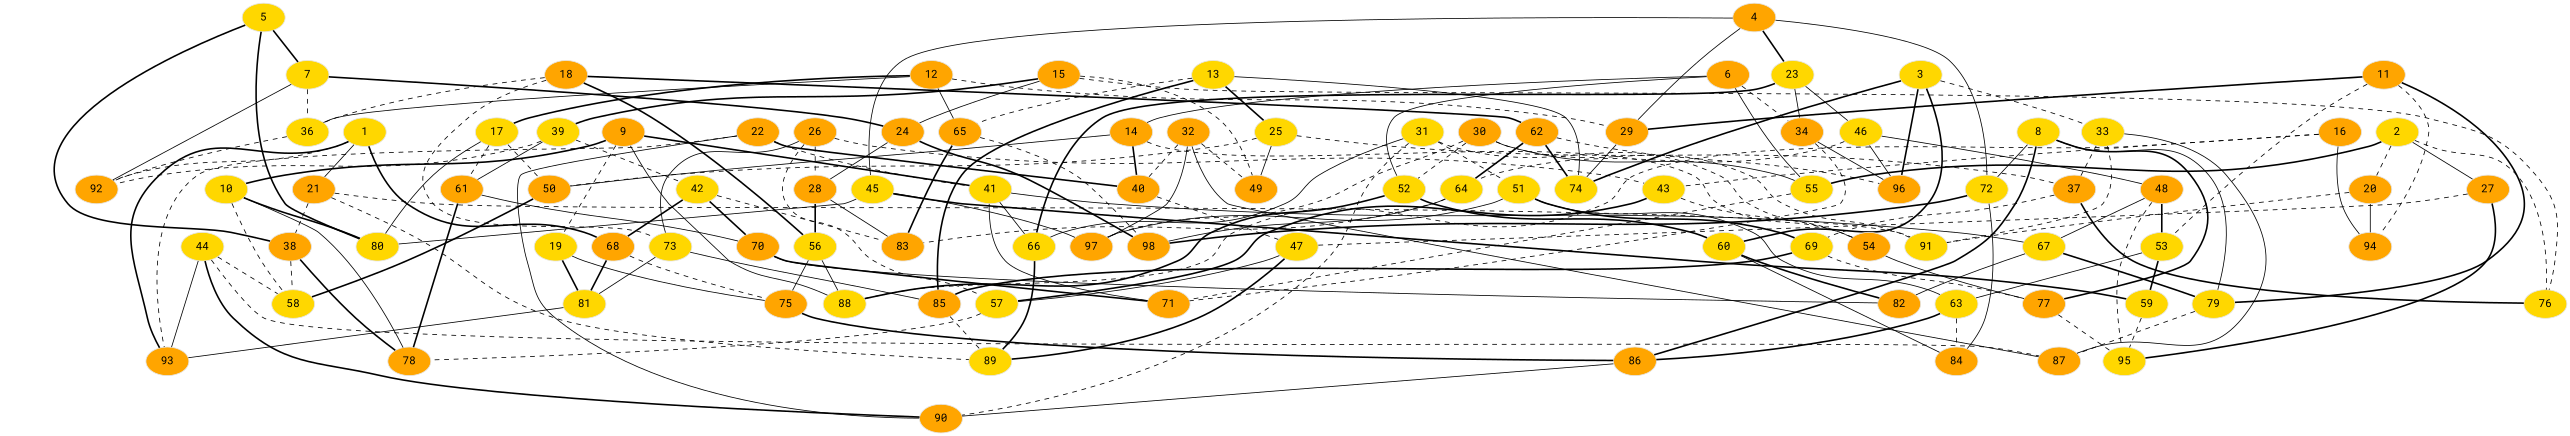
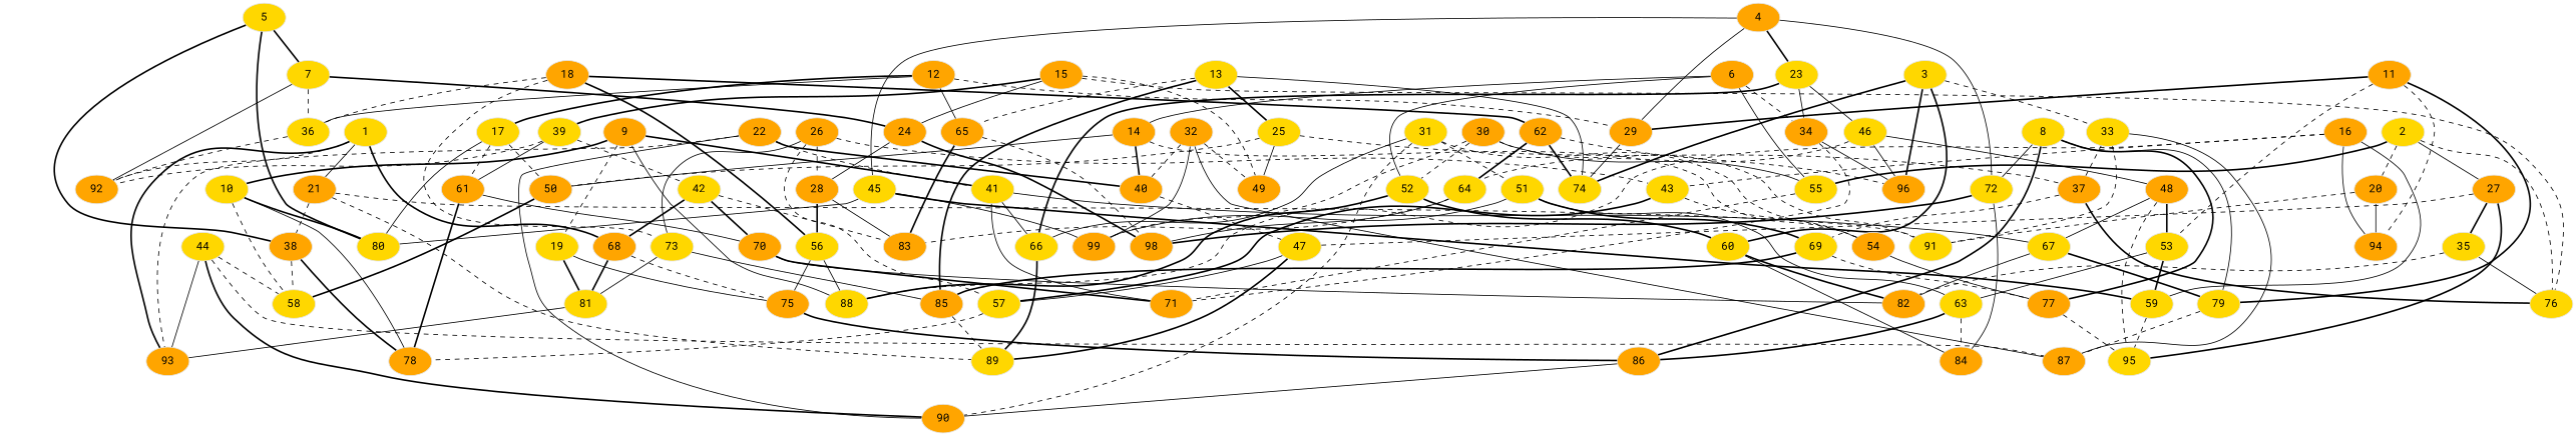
  graph {
    fontname="Roboto Mono"
    node [color=gray90 fillcolor=orange fontname="Roboto Mono" style=filled]
    edge [fontname="Roboto Mono" style=dashed]
    21
    1 [fillcolor=gold]
    68
    92
    93
    38
    91 [fillcolor=gold]
    89 [fillcolor=gold]
    75
    81 [fillcolor=gold]
    20
    2 [fillcolor=gold]
    27
    55 [fillcolor=gold]
    76 [fillcolor=gold]
    94
+   35 [fillcolor=gold]
    47 [fillcolor=gold]
    95 [fillcolor=gold]
    71
    3 [fillcolor=gold]
    33 [fillcolor=gold]
    60 [fillcolor=gold]
    74 [fillcolor=gold]
    96
    37
    87
    82
    84
    4
    23 [fillcolor=gold]
    29
    45 [fillcolor=gold]
    72 [fillcolor=gold]
    34
    46 [fillcolor=gold]
    66 [fillcolor=gold]
    80 [fillcolor=gold]
    59 [fillcolor=gold]
-   97
+   97 [label=99]
    98
    5 [fillcolor=gold]
    7 [fillcolor=gold]
    24
    36 [fillcolor=gold]
    58 [fillcolor=gold]
    78
    6
    14
    52 [fillcolor=gold]
    40
    50
    54
    88 [fillcolor=gold]
    28
    8 [fillcolor=gold]
    77
    79 [fillcolor=gold]
    86
    90
    9
    10 [fillcolor=gold]
    19 [fillcolor=gold]
    41 [fillcolor=gold]
    49
    11
    53 [fillcolor=gold]
    63 [fillcolor=gold]
    12
    17 [fillcolor=gold]
    65
    61
    83
    13 [fillcolor=gold]
    25 [fillcolor=gold]
    85
    15
    39 [fillcolor=gold]
    42 [fillcolor=gold]
    16
    43 [fillcolor=gold]
    57 [fillcolor=gold]
    70
    18
    56 [fillcolor=gold]
    62
    73 [fillcolor=gold]
    64 [fillcolor=gold]
    22
    67 [fillcolor=gold]
    48
    69 [fillcolor=gold]
    26
    30
    31 [fillcolor=gold]
    51 [fillcolor=gold]
    32
    44 [fillcolor=gold]
    21 -- 38
    21 -- 91
    21 -- 89
    1 -- 21 [style=solid]
    1 -- 68 [style=bold]
    1 -- 92
    1 -- 93 [style=bold]
    68 -- 75
    68 -- 81 [style=bold]
    38 -- 58
    38 -- 78 [style=bold]
    75 -- 86 [style=bold]
    81 -- 93 [style=solid]
    20 -- 91
    20 -- 94 [style=solid]
    2 -- 20
    2 -- 27 [style=solid]
    2 -- 55 [style=bold]
    2 -- 76
+   27 -- 35 [style=bold]
    27 -- 47
    27 -- 95 [style=bold]
    55 -- 71
+   35 -- 76 [style=solid]
+   35 -- 82
    47 -- 89 [style=bold]
    47 -- 57 [style=solid]
    3 -- 33
    3 -- 60 [style=bold]
    3 -- 74 [style=bold]
    3 -- 96 [style=bold]
    33 -- 91
    33 -- 37
    33 -- 87 [style=solid]
    60 -- 82 [style=bold]
    60 -- 84 [style=solid]
    37 -- 76 [style=bold]
    37 -- 69
    4 -- 23 [style=bold]
    4 -- 29 [style=solid]
    4 -- 45 [style=solid]
    4 -- 72 [style=solid]
    23 -- 34 [style=solid]
    23 -- 46 [style=solid]
    23 -- 66 [style=bold]
    29 -- 74 [style=solid]
    45 -- 80 [style=solid]
    45 -- 59 [style=bold]
    45 -- 97 [style=solid]
    72 -- 84 [style=solid]
    72 -- 98 [style=bold]
    34 -- 71
    34 -- 96 [style=solid]
    46 -- 96 [style=solid]
    46 -- 64
    46 -- 48 [style=solid]
    66 -- 89 [style=bold]
    59 -- 95
    5 -- 38 [style=bold]
    5 -- 80 [style=bold]
    5 -- 7 [style=bold]
    7 -- 92 [style=solid]
    7 -- 24 [style=bold]
    7 -- 36
    24 -- 98 [style=bold]
    24 -- 28 [style=solid]
    36 -- 92
    6 -- 55 [style=solid]
    6 -- 34
    6 -- 14 [style=solid]
    6 -- 52 [style=solid]
    14 -- 40 [style=bold]
    14 -- 50 [style=solid]
    14 -- 54
    52 -- 60 [style=bold]
    52 -- 88 [style=bold]
    40 -- 47
    50 -- 58 [style=bold]
    54 -- 77 [style=solid]
    28 -- 83 [style=solid]
    28 -- 56 [style=bold]
    8 -- 72 [style=solid]
    8 -- 77 [style=bold]
    8 -- 79 [style=solid]
    8 -- 86 [style=bold]
    77 -- 95
    79 -- 87
    86 -- 90 [style=solid]
    9 -- 88 [style=solid]
    9 -- 10 [style=bold]
    9 -- 19
    9 -- 41 [style=bold]
    10 -- 80 [style=bold]
    10 -- 58
    10 -- 78 [style=solid]
    19 -- 75 [style=solid]
    19 -- 81 [style=bold]
    41 -- 71 [style=solid]
    41 -- 66 [style=solid]
    41 -- 67 [style=solid]
    11 -- 94
    11 -- 29 [style=bold]
    11 -- 79 [style=bold]
    11 -- 53
    53 -- 59 [style=bold]
    53 -- 63 [style=solid]
    63 -- 84
    63 -- 86 [style=bold]
    12 -- 29
    12 -- 36 [style=solid]
    12 -- 17 [style=bold]
    12 -- 65 [style=solid]
    17 -- 80 [style=solid]
    17 -- 50
    17 -- 61
    65 -- 98
    65 -- 83 [style=bold]
    61 -- 78 [style=bold]
    61 -- 70 [style=solid]
    13 -- 74 [style=solid]
    13 -- 65
    13 -- 25 [style=bold]
    13 -- 85 [style=bold]
    25 -- 37
    25 -- 50
    25 -- 49 [style=solid]
    85 -- 89
    15 -- 76
    15 -- 24 [style=solid]
    15 -- 49
    15 -- 39 [style=bold]
    39 -- 92
    39 -- 61 [style=solid]
    39 -- 42
    42 -- 68 [style=bold]
    42 -- 83
    42 -- 70 [style=bold]
    16 -- 94 [style=solid]
+   16 -- 59 [style=solid]
    16 -- 88
    16 -- 43
    43 -- 54
    43 -- 57 [style=bold]
    57 -- 78
    70 -- 71 [style=bold]
    70 -- 82 [style=solid]
    18 -- 36
    18 -- 56 [style=bold]
    18 -- 62 [style=bold]
    18 -- 73
    56 -- 75 [style=solid]
    56 -- 88 [style=solid]
    62 -- 74 [style=bold]
    62 -- 96
    62 -- 64 [style=bold]
    73 -- 81 [style=solid]
    73 -- 85 [style=solid]
    64 -- 98 [style=solid]
    64 -- 83
    22 -- 93
    22 -- 40 [style=bold]
    22 -- 90 [style=solid]
    22 -- 41
    67 -- 82 [style=solid]
    67 -- 79 [style=bold]
    48 -- 95
    48 -- 53 [style=bold]
    48 -- 67 [style=solid]
    69 -- 77
    69 -- 85 [style=bold]
    26 -- 28
    26 -- 43
    26 -- 57
    26 -- 73 [style=solid]
    30 -- 91
    30 -- 55 [style=solid]
    30 -- 97
    30 -- 52
    31 -- 66 [style=solid]
    31 -- 54
    31 -- 90
    31 -- 51
    51 -- 97 [style=solid]
    51 -- 63 [style=solid]
    51 -- 69 [style=bold]
    32 -- 87 [style=solid]
    32 -- 97 [style=solid]
    32 -- 40
    32 -- 49
    44 -- 93 [style=solid]
    44 -- 87
    44 -- 58
    44 -- 90 [style=bold]
  }
